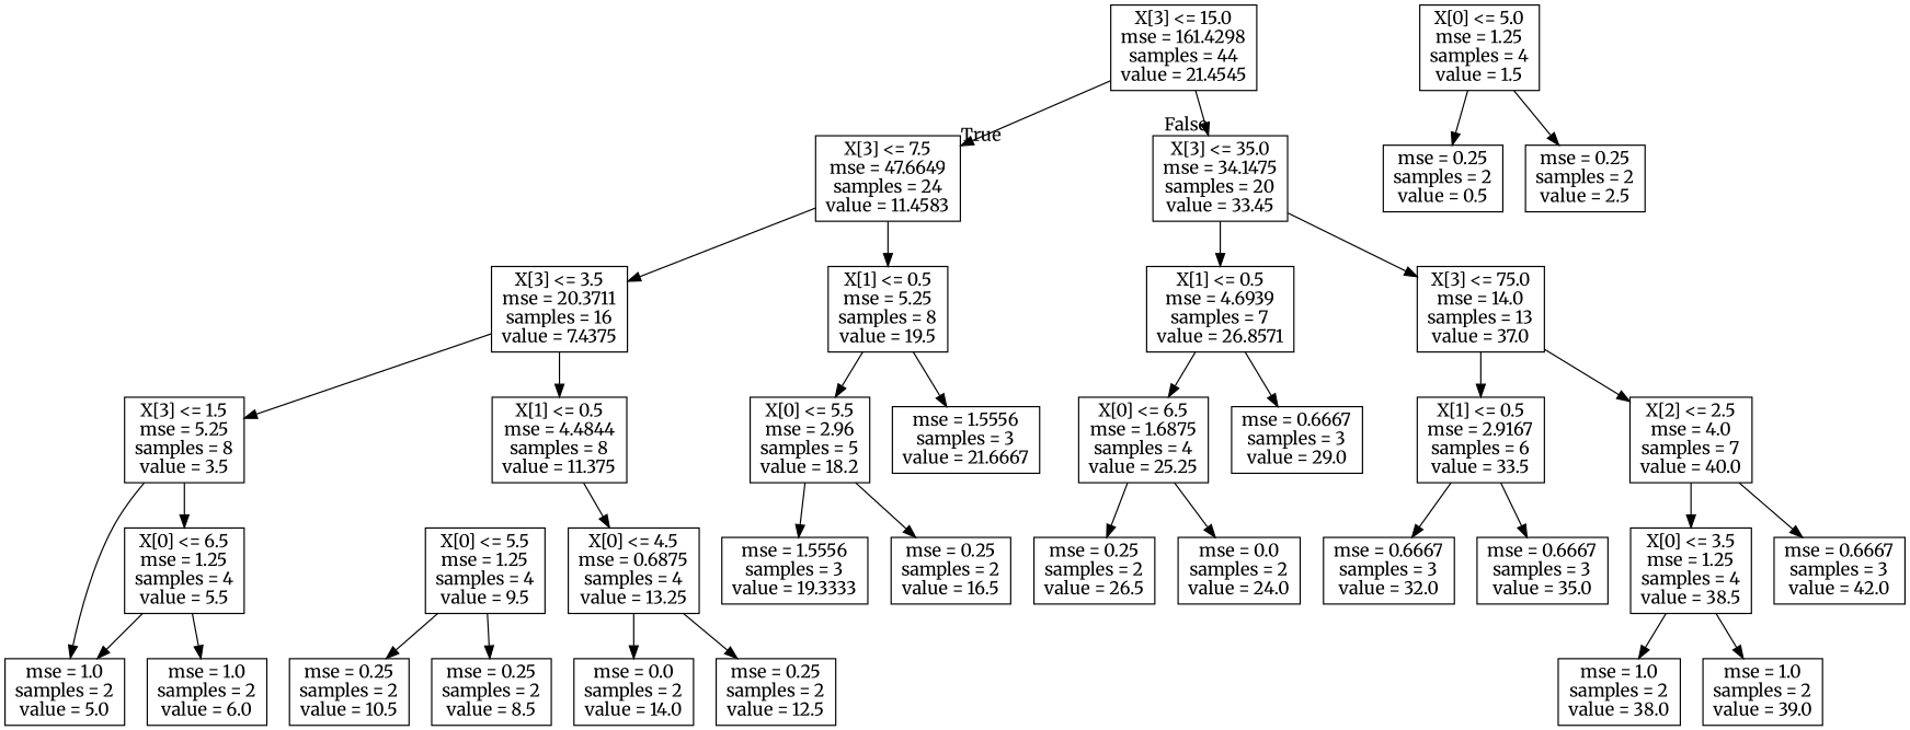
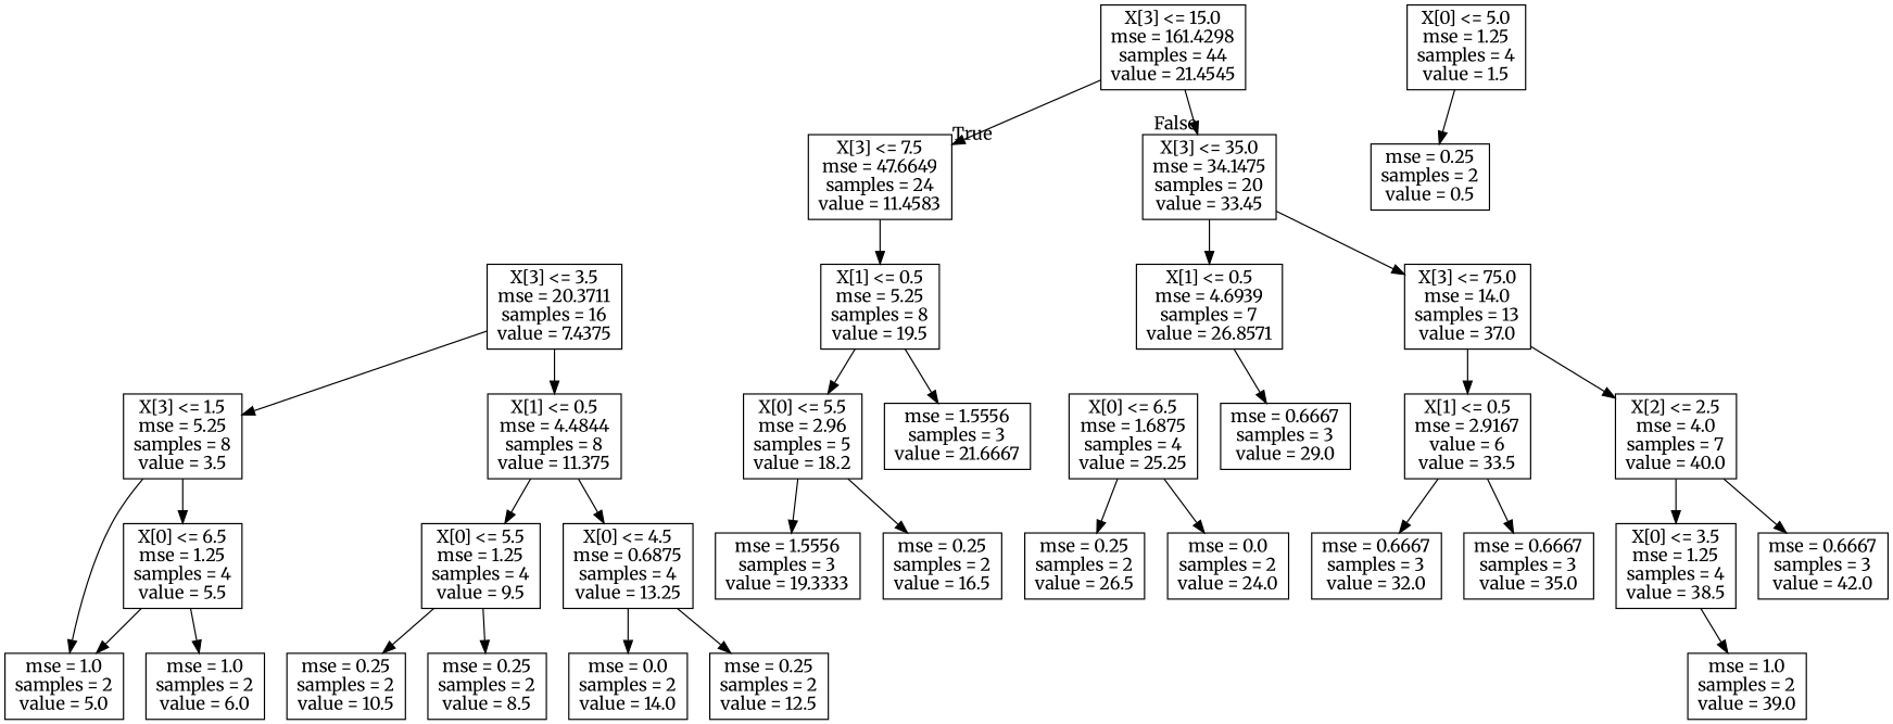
  digraph {
    fontname=Merriweather
    node [fontname=Merriweather shape=box]
    edge [fontname=Merriweather]
    n1 [label="X[3] <= 15.0\nmse = 161.4298\nsamples = 44\nvalue = 21.4545"]
    n2 [label="X[3] <= 7.5\nmse = 47.6649\nsamples = 24\nvalue = 11.4583"]
    n3 [label="X[3] <= 35.0\nmse = 34.1475\nsamples = 20\nvalue = 33.45"]
    n4 [label="X[3] <= 3.5\nmse = 20.3711\nsamples = 16\nvalue = 7.4375"]
    n5 [label="X[1] <= 0.5\nmse = 5.25\nsamples = 8\nvalue = 19.5"]
    n6 [label="X[1] <= 0.5\nmse = 4.6939\nsamples = 7\nvalue = 26.8571"]
    n7 [label="X[3] <= 75.0\nmse = 14.0\nsamples = 13\nvalue = 37.0"]
    n8 [label="X[3] <= 1.5\nmse = 5.25\nsamples = 8\nvalue = 3.5"]
    n9 [label="X[1] <= 0.5\nmse = 4.4844\nsamples = 8\nvalue = 11.375"]
    n10 [label="X[0] <= 5.5\nmse = 2.96\nsamples = 5\nvalue = 18.2"]
    n11 [label="mse = 1.5556\nsamples = 3\nvalue = 21.6667"]
    n12 [label="X[0] <= 6.5\nmse = 1.25\nsamples = 4\nvalue = 5.5"]
    n13 [label="mse = 1.0\nsamples = 2\nvalue = 5.0"]
    n14 [label="X[0] <= 5.5\nmse = 1.25\nsamples = 4\nvalue = 9.5"]
    n15 [label="X[0] <= 4.5\nmse = 0.6875\nsamples = 4\nvalue = 13.25"]
    n16 [label="X[0] <= 5.0\nmse = 1.25\nsamples = 4\nvalue = 1.5"]
    n17 [label="mse = 0.25\nsamples = 2\nvalue = 0.5"]
-   n18 [label="mse = 0.25\nsamples = 2\nvalue = 2.5"]
    n19 [label="mse = 1.0\nsamples = 2\nvalue = 6.0"]
    n20 [label="mse = 0.25\nsamples = 2\nvalue = 10.5"]
    n21 [label="mse = 0.25\nsamples = 2\nvalue = 8.5"]
    n22 [label="mse = 0.0\nsamples = 2\nvalue = 14.0"]
    n23 [label="mse = 0.25\nsamples = 2\nvalue = 12.5"]
    n24 [label="mse = 1.5556\nsamples = 3\nvalue = 19.3333"]
    n25 [label="mse = 0.25\nsamples = 2\nvalue = 16.5"]
    n26 [label="X[0] <= 6.5\nmse = 1.6875\nsamples = 4\nvalue = 25.25"]
    n27 [label="mse = 0.6667\nsamples = 3\nvalue = 29.0"]
-   n28 [label="X[1] <= 0.5\nmse = 2.9167\nsamples = 6\nvalue = 33.5"]
+   n28 [label="X[1] <= 0.5\nmse = 2.9167\nvalue = 6\nvalue = 33.5"]
    n29 [label="X[2] <= 2.5\nmse = 4.0\nsamples = 7\nvalue = 40.0"]
    n30 [label="mse = 0.25\nsamples = 2\nvalue = 26.5"]
    n31 [label="mse = 0.0\nsamples = 2\nvalue = 24.0"]
    n32 [label="mse = 0.6667\nsamples = 3\nvalue = 32.0"]
    n33 [label="mse = 0.6667\nsamples = 3\nvalue = 35.0"]
    n34 [label="X[0] <= 3.5\nmse = 1.25\nsamples = 4\nvalue = 38.5"]
    n35 [label="mse = 0.6667\nsamples = 3\nvalue = 42.0"]
-   n36 [label="mse = 1.0\nsamples = 2\nvalue = 38.0"]
    n37 [label="mse = 1.0\nsamples = 2\nvalue = 39.0"]
    n1 -> n2 [headlabel=True labelangle=45 labeldistance=2.5]
    n1 -> n3 [headlabel=False labelangle=-45 labeldistance=2.5]
-   n2 -> n4
    n2 -> n5
    n3 -> n6
    n3 -> n7
    n4 -> n8
    n4 -> n9
    n5 -> n10
    n5 -> n11
-   n6 -> n26
    n6 -> n27
    n7 -> n28
    n7 -> n29
    n8 -> n12
    n8 -> n13
+   n9 -> n14
    n9 -> n15
    n10 -> n24
    n10 -> n25
    n12 -> n13
    n12 -> n19
    n14 -> n20
    n14 -> n21
    n15 -> n22
    n15 -> n23
    n16 -> n17
-   n16 -> n18
    n26 -> n30
    n26 -> n31
    n28 -> n32
    n28 -> n33
    n29 -> n34
    n29 -> n35
-   n34 -> n36
    n34 -> n37
  }
